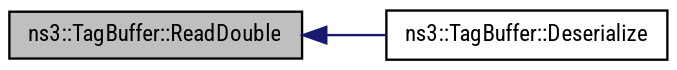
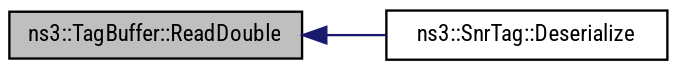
  digraph {
    rankdir=LR
    fontname="Roboto Condensed"
    node [color=black fontname="Roboto Condensed" fontsize=10 shape=record style=filled]
    n1 [fillcolor=grey75 fontcolor=black height=0.2 label="ns3::TagBuffer::ReadDouble" width=0.4]
-   n2 [fillcolor=white height=0.2 label="ns3::TagBuffer::Deserialize" width=0.4]
+   n2 [fillcolor=white height=0.2 label="ns3::SnrTag::Deserialize" width=0.4]
    n1 -> n2 [color=midnightblue dir=back fontname="Roboto Condensed" fontsize=10 labelfontname=Helvetica labelfontsize=10 style=solid]
  }
